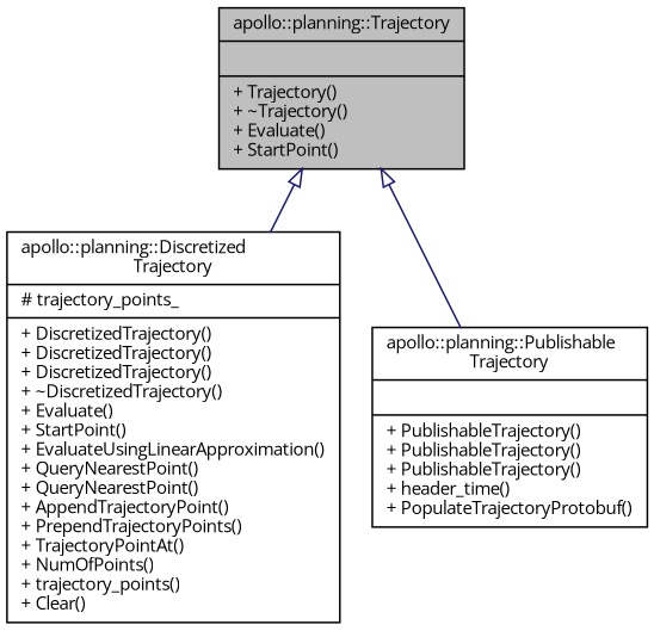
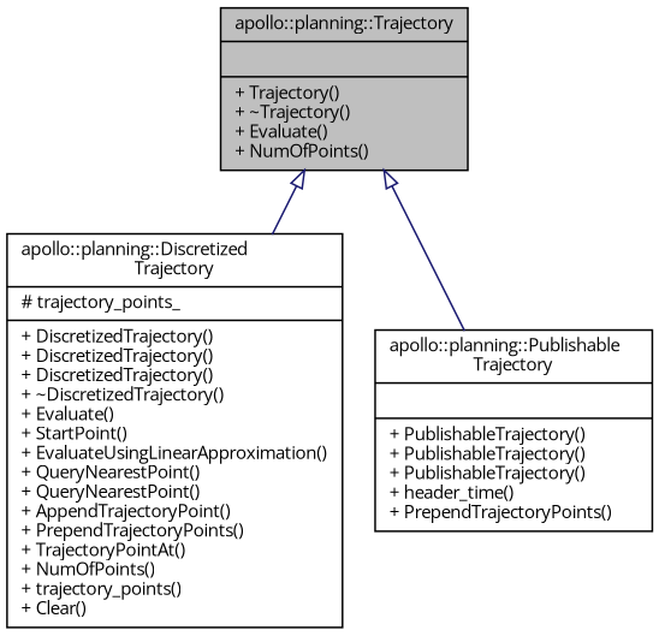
  digraph {
    fontname="Open Sans"
    node [color=black fillcolor=white fontname="Open Sans" fontsize=10 shape=record style=filled]
    edge [arrowtail=onormal color=midnightblue dir=back fontname="Open Sans" fontsize=10 labelfontname=Helvetica labelfontsize=10 style=solid]
-   n1 [fillcolor=grey75 fontcolor=black height=0.2 label="{apollo::planning::Trajectory\n||+ Trajectory()\l+ ~Trajectory()\l+ Evaluate()\l+ StartPoint()\l}" width=0.4]
+   n1 [fillcolor=grey75 fontcolor=black height=0.2 label="{apollo::planning::Trajectory\n||+ Trajectory()\l+ ~Trajectory()\l+ Evaluate()\l+ NumOfPoints()\l}" width=0.4]
    n2 [height=0.2 label="{apollo::planning::Discretized\lTrajectory\n|# trajectory_points_\l|+ DiscretizedTrajectory()\l+ DiscretizedTrajectory()\l+ DiscretizedTrajectory()\l+ ~DiscretizedTrajectory()\l+ Evaluate()\l+ StartPoint()\l+ EvaluateUsingLinearApproximation()\l+ QueryNearestPoint()\l+ QueryNearestPoint()\l+ AppendTrajectoryPoint()\l+ PrependTrajectoryPoints()\l+ TrajectoryPointAt()\l+ NumOfPoints()\l+ trajectory_points()\l+ Clear()\l}" width=0.4]
-   n3 [height=0.2 label="{apollo::planning::Publishable\lTrajectory\n||+ PublishableTrajectory()\l+ PublishableTrajectory()\l+ PublishableTrajectory()\l+ header_time()\l+ PopulateTrajectoryProtobuf()\l}" width=0.4]
+   n3 [height=0.2 label="{apollo::planning::Publishable\lTrajectory\n||+ PublishableTrajectory()\l+ PublishableTrajectory()\l+ PublishableTrajectory()\l+ header_time()\l+ PrependTrajectoryPoints()\l}" width=0.4]
    n1 -> n2
    n1 -> n3
  }
